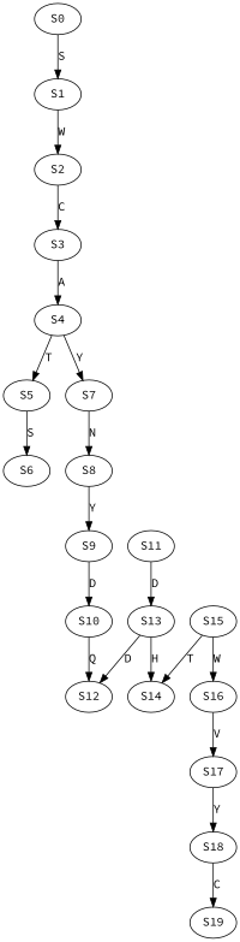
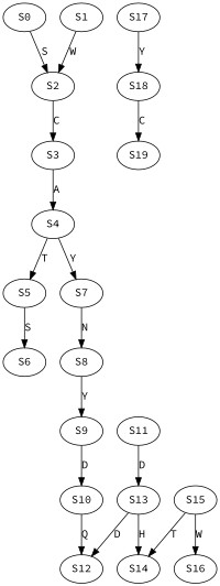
  strict digraph {
    fontname="Source Code Pro"
    node [fontname="Source Code Pro"]
    edge [fontname="Source Code Pro"]
    S0
    S1
    S2
    S3
    S4
    S5
    S7
    S6
    S8
    S9
    S10
    S12
    S11
    S13
    S14
    S15
    S16
    S17
    S18
    S19
-   S0 -> S1 [label=S]
+   S0 -> S2 [label=S]
    S1 -> S2 [label=W]
    S2 -> S3 [label=C]
    S3 -> S4 [label=A]
    S4 -> S5 [label=T]
    S4 -> S7 [label=Y]
    S5 -> S6 [label=S]
    S7 -> S8 [label=N]
    S8 -> S9 [label=Y]
    S9 -> S10 [label=D]
    S10 -> S12 [label=Q]
    S11 -> S13 [label=D]
    S13 -> S12 [label=D]
    S13 -> S14 [label=H]
    S15 -> S14 [label=T]
    S15 -> S16 [label=W]
-   S16 -> S17 [label=V]
    S17 -> S18 [label=Y]
    S18 -> S19 [label=C]
  }
